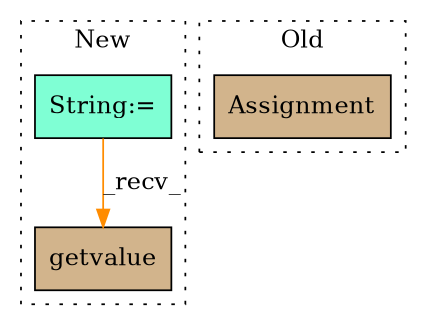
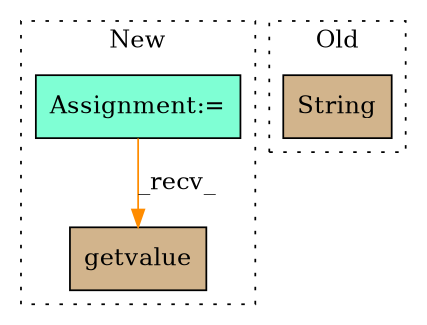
  digraph {
    node [a=32 shape=box style=filled fillcolor=tan]
    n1 [l=10 label=getvalue s=12016]
-   n2 [a=7 l=1 label="String:=" s=11894 fillcolor=aquamarine]
-   n3 [l="7,1" label=Assignment s="11866,11879"]
+   n2 [a=7 l=1 label="Assignment:=" s=11894 fillcolor=aquamarine]
+   n3 [l="7,1" label=String s="11866,11879"]
    subgraph cluster_1 {
      label=New
      style=dotted
      n1
      n2
    }
    subgraph cluster_2 {
      label=Old
      style=dotted
      n3
    }
    n2 -> n1 [label=_recv_ color=darkorange]
  }
